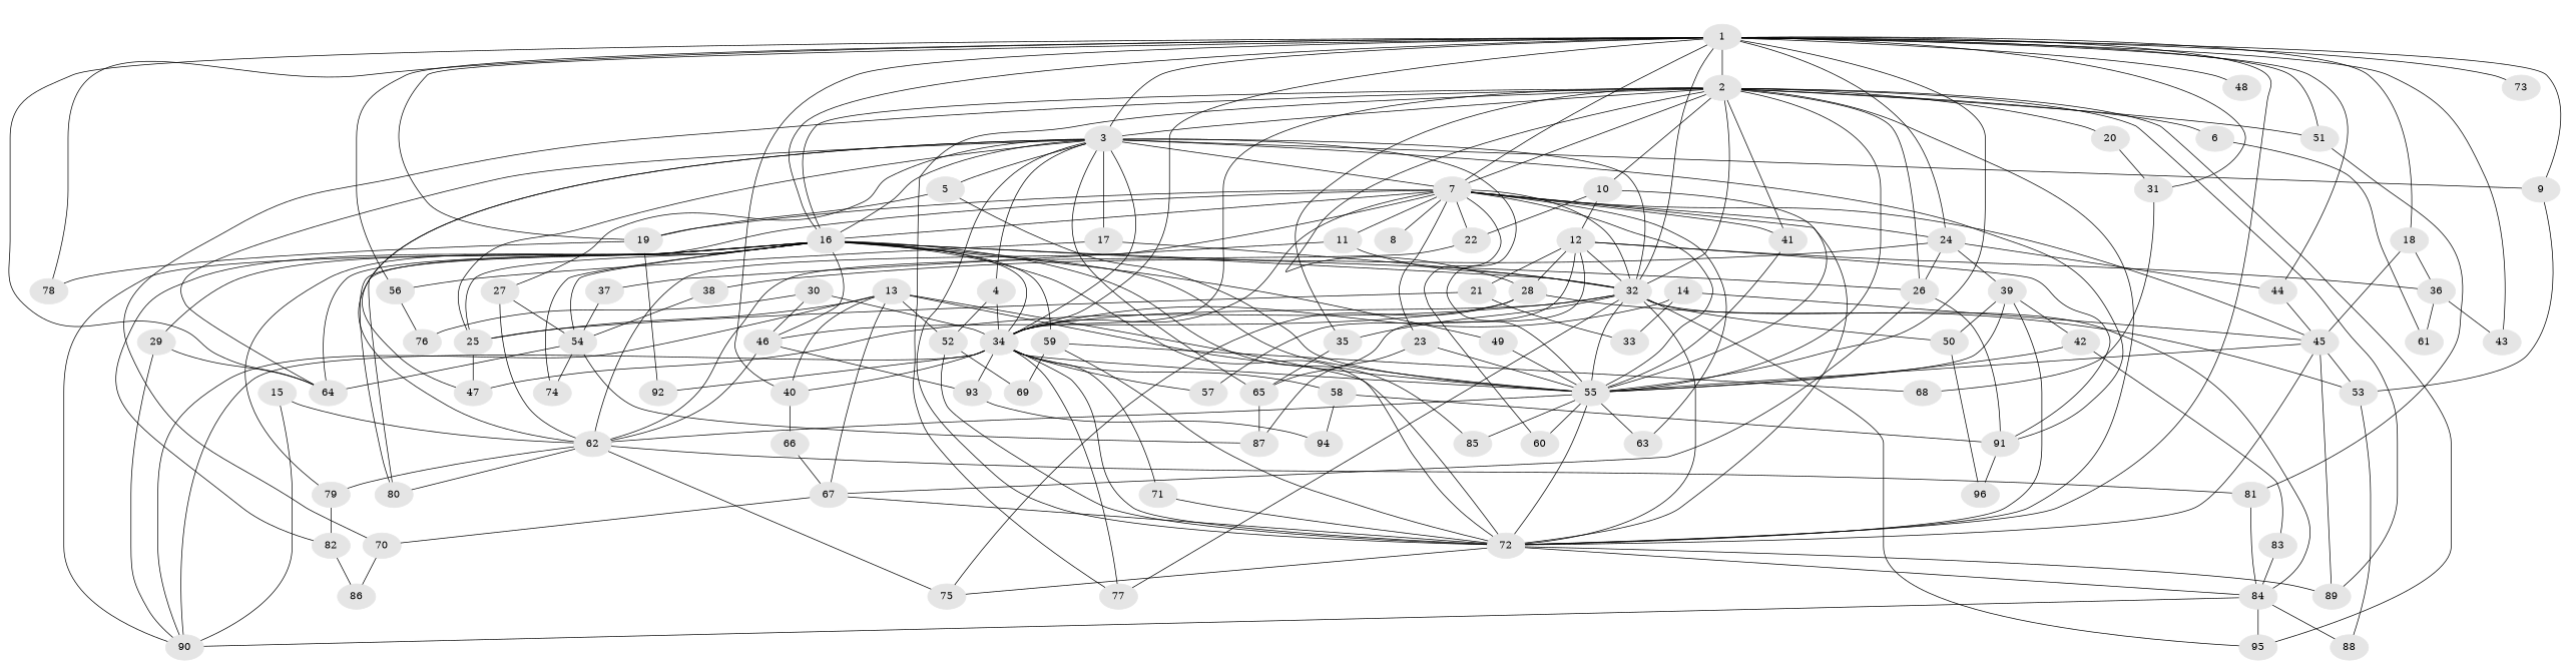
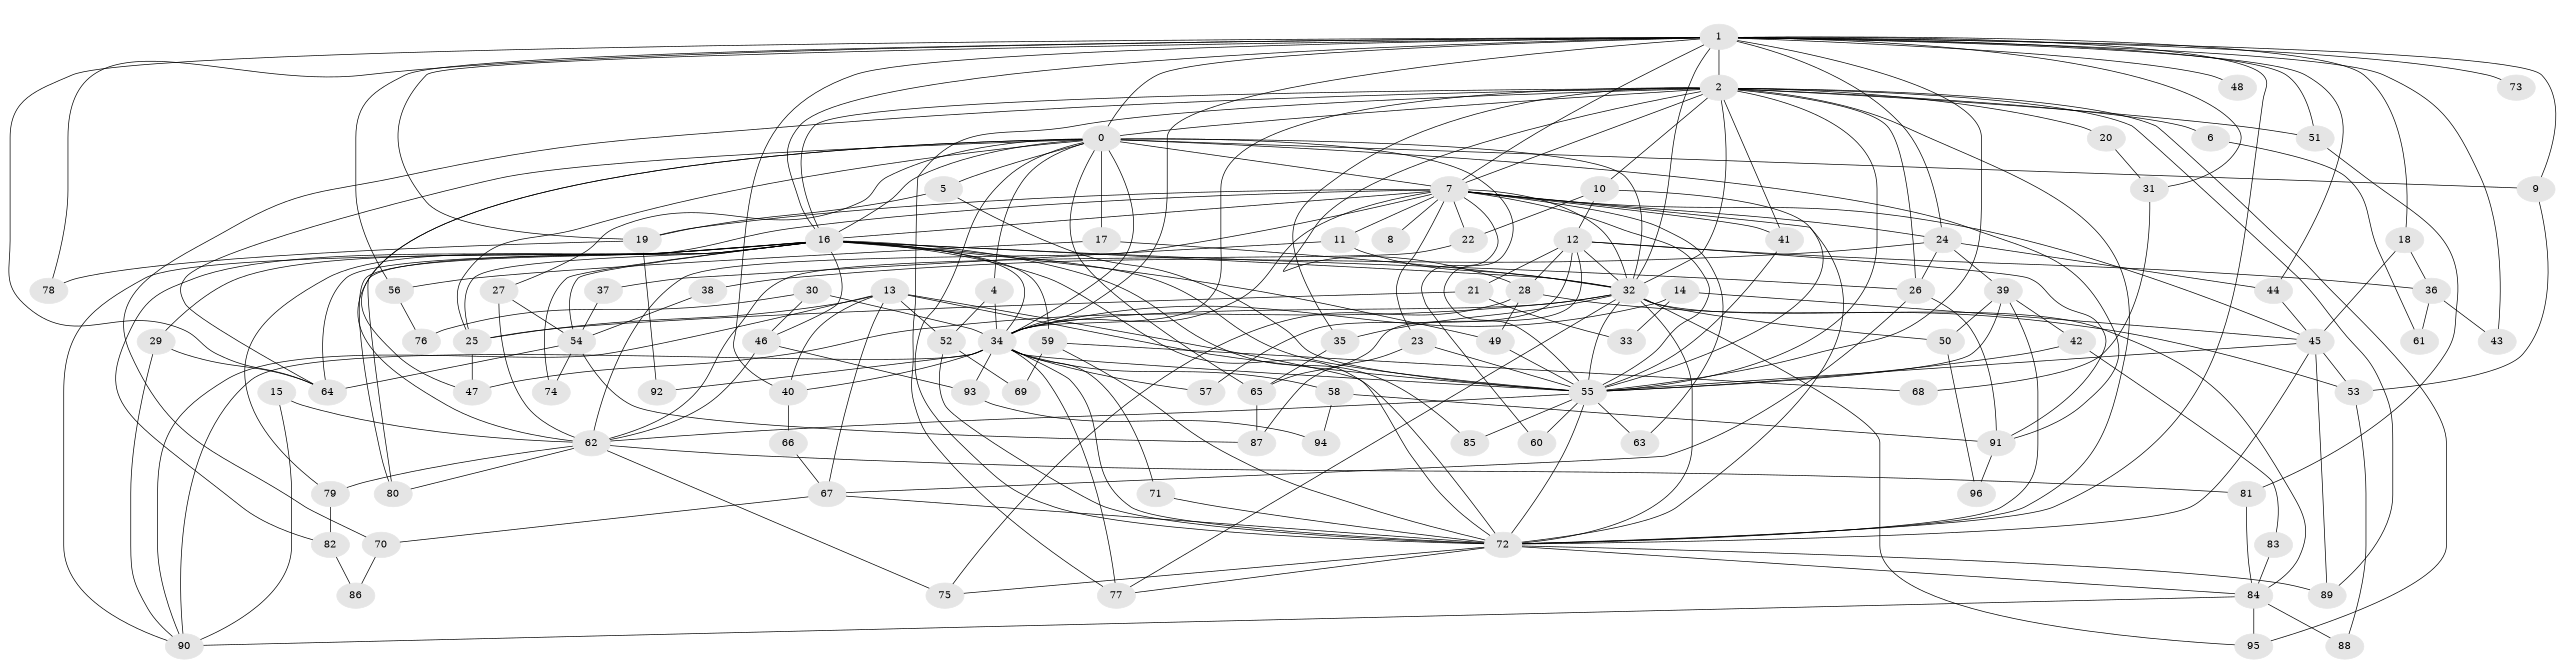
  graph {
    node [color=gray90 style=filled]
    edge [weight=1.0]
    1
    2
-   3
+   3 [label=0]
    7
    9
    16
    18
    19
    24
    31
    32
    34
    40
    43
    44
    48
    51
    55
    56
    64
    72
    73
    78
    6
    10
    20
    26
    28
    35
    41
    70
    77
    89
    95
    4
    5
    17
    25
    27
    47
    62
    65
    91
    8
    11
    22
    23
    45
    60
    63
    80
    53
    90
    29
    46
    49
    54
    59
    74
    79
    82
    85
    36
    92
    38
    39
    68
    50
    84
    57
    58
    71
    93
    66
    81
    76
    75
    61
    12
    67
    86
    52
    87
    96
    69
    37
    88
    21
    33
    13
    14
    15
    42
    30
    94
    83
    1 -- 2 [weight=2.0]
    1 -- 3
    1 -- 7
    1 -- 9
    1 -- 16
    1 -- 18
    1 -- 19
    1 -- 24
    1 -- 31
    1 -- 32
    1 -- 34
    1 -- 40
    1 -- 43
    1 -- 44
    1 -- 48
    1 -- 51
    1 -- 55
    1 -- 56
    1 -- 64
    1 -- 72
    1 -- 73
    1 -- 78
    2 -- 3 [weight=2.0]
    2 -- 7 [weight=2.0]
    2 -- 16 [weight=2.0]
    2 -- 32 [weight=2.0]
    2 -- 34 [weight=3.0]
    2 -- 51
    2 -- 55 [weight=3.0]
    2 -- 72 [weight=3.0]
    2 -- 6 [weight=2.0]
    2 -- 10
    2 -- 20
    2 -- 26
    2 -- 28
    2 -- 35
    2 -- 41
    2 -- 70
    2 -- 77
    2 -- 89
    2 -- 95
    3 -- 7 [weight=2.0]
    3 -- 9
    3 -- 16
    3 -- 32
    3 -- 34
    3 -- 55
    3 -- 64
    3 -- 72
    3 -- 4
    3 -- 5
    3 -- 17
    3 -- 25
    3 -- 27
    3 -- 47
    3 -- 62
    3 -- 65
    3 -- 91
    7 -- 16
    7 -- 19
    7 -- 24
    7 -- 32
    7 -- 34
    7 -- 55
    7 -- 72
    7 -- 41
    7 -- 62
    7 -- 8
    7 -- 11
    7 -- 22
    7 -- 23
    7 -- 45
    7 -- 60
    7 -- 63
    7 -- 80
    9 -- 53
    16 -- 32 [weight=2.0]
    16 -- 34
    16 -- 55
    16 -- 64
    16 -- 72
    16 -- 26
    16 -- 25
    16 -- 80
    16 -- 90
    16 -- 29
    16 -- 46
    16 -- 49
    16 -- 54
    16 -- 59
    16 -- 74
    16 -- 79
    16 -- 82
    16 -- 85
    18 -- 45
    18 -- 36
    19 -- 78
    19 -- 92
    24 -- 44
    24 -- 26
    24 -- 38
    24 -- 39
    31 -- 68
    32 -- 34
    32 -- 55
    32 -- 72
    32 -- 35
    32 -- 77
    32 -- 95
    32 -- 47
    32 -- 50
    32 -- 84
    34 -- 40
    34 -- 55
    34 -- 72
    34 -- 77
    34 -- 90
    34 -- 92
    34 -- 57
    34 -- 58 [weight=2.0]
    34 -- 71
    34 -- 93
    40 -- 66
    44 -- 45
    51 -- 81
    55 -- 72
    55 -- 62
    55 -- 60
    55 -- 63
    55 -- 85
    56 -- 76
+   72 -- 77
    72 -- 89
    72 -- 84
    72 -- 75
    6 -- 61
    10 -- 55
    10 -- 22
    10 -- 12
    20 -- 31
    26 -- 91
    26 -- 67
    28 -- 53
-   28 -- 46
+   28 -- 49
    28 -- 75
    35 -- 65
    41 -- 55
    70 -- 86
    4 -- 34
    4 -- 52
    5 -- 19
    5 -- 55
    17 -- 32
    17 -- 56
    25 -- 47
    27 -- 62
    27 -- 54
    62 -- 80
    62 -- 79
    62 -- 81
    62 -- 75
    65 -- 87
    91 -- 96
    11 -- 32
    11 -- 37
    22 -- 62
    23 -- 55
    23 -- 87
    45 -- 55
    45 -- 72
    45 -- 89
    45 -- 53
    53 -- 88
    29 -- 64
    29 -- 90
    46 -- 62
    46 -- 93
    49 -- 55
    54 -- 64
    54 -- 74
    54 -- 87
    59 -- 72
    59 -- 68
    59 -- 69
    79 -- 82
    82 -- 86
    36 -- 43
    36 -- 61
    38 -- 54
    39 -- 55
    39 -- 72
    39 -- 50
    39 -- 42
    50 -- 96
    84 -- 95
    84 -- 90
    84 -- 88
    58 -- 91
    58 -- 94
    71 -- 72
    93 -- 94
    66 -- 67
    81 -- 84
    12 -- 32
    12 -- 28
    12 -- 65
    12 -- 91
    12 -- 36
    12 -- 57 [weight=2.0]
    12 -- 21
    67 -- 72
    67 -- 70
    52 -- 72
    52 -- 69
    37 -- 54
    21 -- 25
    21 -- 33
    13 -- 40
    13 -- 55
    13 -- 72 [weight=2.0]
    13 -- 25
    13 -- 90
    13 -- 67
    13 -- 52
    14 -- 34
    14 -- 45
    14 -- 33
    15 -- 62
    15 -- 90
    42 -- 55
    42 -- 83
    30 -- 34
    30 -- 46
    30 -- 76
    83 -- 84
  }
